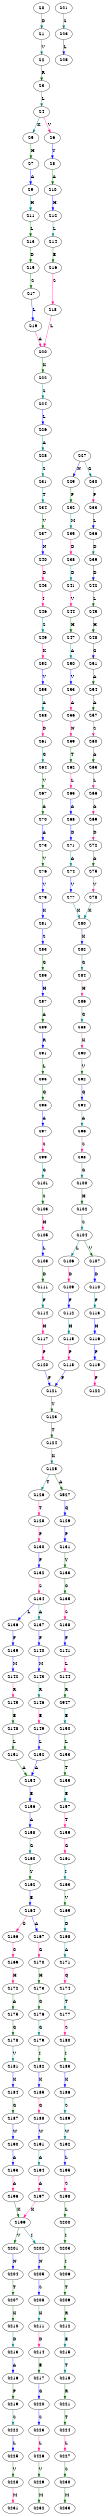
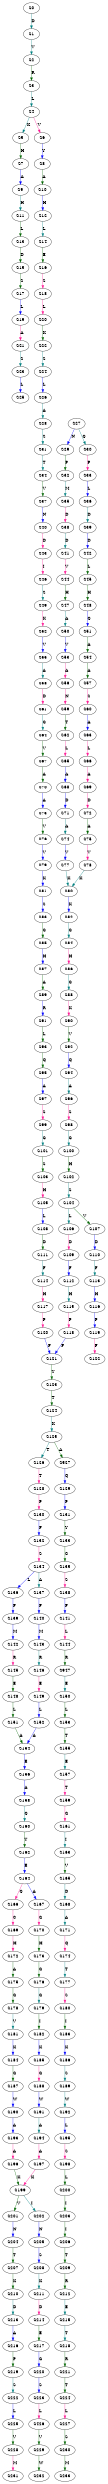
  strict digraph {
    fontname="DejaVu Serif"
    node [fontname="DejaVu Serif"]
    edge [color=darkgreen fontname="DejaVu Serif"]
    S0
    S1
    S2
    S3
    S4
    S5
    S6
    S7
    S8
    S9
    S10
    S11
    S12
    S13
    S14
    S15
    S16
    S17
    S18
    S19
    S20
    S21
    S22
    S23
    S24
    S25
    S26
    S28
    S27
    S29
    S30
    S31
    S32
    S33
    S34
    S35
    S36
    S37
    S38
    S39
    S40
    S41
    S42
    S43
    S44
    S45
    S46
    S47
    S48
    S49
    S50
    S51
    S52
    S53
    S54
    S55
    S56
    S57
    S58
    S59
    S60
    S61
    S62
    S63
    S64
    S65
    S66
    S67
    S68
    S69
    S70
    S71
    S72
    S73
    S74
    S75
    S76
    S77
    S78
    S79
    S80
    S81
    S82
    S83
    S84
    S85
    S86
    S87
    S88
    S89
    S90
    S91
    S92
    S93
    S94
    S95
    S96
    S97
    S98
    S99
    S100
    S101
    S102
    S103
    S104
    S105
    S106
    S107
    S108
    S109
    S110
    S111
    S112
    S113
    S114
    S115
    S116
    S117
    S118
    S119
    S120
    S121
    S122
    S123
    S124
    S125
    S126
    n128 [label=S527]
    S128
    S129
    S130
    S131
    S132
    S133
    S134
    S135
    S136
    S137
    S138
    S139
    S140
    S141
    S142
    S143
    S144
    S145
    S146
    n148 [label=S947]
    S148
    S149
    S150
    S151
    S152
    S153
    S154
    S155
    S156
    S157
    S158
    S159
    S160
    S161
    S162
    S163
    S164
    S165
    S166
    S167
    S168
    S169
    S170
    S171
    S172
    S173
    S174
    S175
    S176
    S177
    S178
    S179
    S180
    S181
    S182
    S183
    S184
    S185
    S186
    S187
    S188
    S189
    S190
    S191
    S192
    S193
    S194
    S195
    S196
    S197
    S198
    S199
    S200
    S201
    S202
    S203
    S204
    S205
    S206
    S207
    S208
    S209
    S210
    S211
    S212
    S213
    S214
    S215
    S216
    S217
    S218
    S219
    S220
    S221
    S222
    S223
    S224
    S225
    n227 [label=S426]
    S227
    S228
    S229
    S230
    S231
    S232
    S233
    S0 -> S1 [color=teal label=D]
    S1 -> S2 [color=teal label=V]
    S2 -> S3 [label=R]
    S3 -> S4 [color=teal label=L]
    S4 -> S5 [color=teal label=K]
    S4 -> S6 [color=deeppink label=V]
    S5 -> S7 [label=H]
    S6 -> S8 [color=blue label=Y]
    S7 -> S9 [color=blue label=A]
    S8 -> S10 [label=A]
    S9 -> S11 [color=teal label=H]
    S10 -> S12 [color=blue label=H]
    S11 -> S13 [label=L]
    S12 -> S14 [color=teal label=L]
    S13 -> S15 [label=D]
    S14 -> S16 [label=E]
    S15 -> S17 [label=S]
    S16 -> S18 [color=deeppink label=S]
    S17 -> S19 [color=blue label=L]
    S18 -> S20 [color=deeppink label=L]
-   S19 -> S20 [color=deeppink label=A]
+   S19 -> S21 [color=deeppink label=A]
    S20 -> S22 [label=K]
    S21 -> S23 [color=teal label=S]
    S22 -> S24 [color=teal label=S]
    S23 -> S25 [color=blue label=L]
    S24 -> S26 [color=blue label=L]
    S26 -> S28 [color=teal label=A]
    S28 -> S31 [color=teal label=S]
    S27 -> S29 [color=blue label=N]
    S27 -> S30 [color=teal label=G]
    S29 -> S32 [label=P]
    S30 -> S33 [color=deeppink label=P]
    S31 -> S34 [color=teal label=T]
    S32 -> S35 [color=teal label=M]
    S33 -> S36 [color=blue label=L]
    S34 -> S37 [label=V]
    S35 -> S38 [color=deeppink label=D]
    S36 -> S39 [color=teal label=D]
    S37 -> S40 [color=blue label=N]
    S38 -> S41 [color=teal label=D]
    S39 -> S42 [color=blue label=D]
    S40 -> S43 [color=deeppink label=D]
    S41 -> S44 [color=deeppink label=V]
    S42 -> S45 [label=L]
    S43 -> S46 [color=deeppink label=I]
    S44 -> S47 [label=H]
    S45 -> S48 [label=H]
    S46 -> S49 [color=teal label=S]
    S47 -> S50 [color=teal label=A]
    S48 -> S51 [color=blue label=G]
    S49 -> S52 [color=deeppink label=K]
    S50 -> S53 [color=blue label=V]
    S51 -> S54 [label=A]
    S52 -> S55 [color=blue label=V]
    S53 -> S56 [color=deeppink label=A]
    S54 -> S57 [label=A]
    S55 -> S58 [color=teal label=A]
    S56 -> S59 [color=deeppink label=N]
    S57 -> S60 [color=deeppink label=S]
    S58 -> S61 [color=deeppink label=D]
    S59 -> S62 [label=T]
-   S60 -> S63 [label=A]
+   S60 -> S63 [color=blue label=A]
    S61 -> S64 [color=teal label=G]
    S62 -> S65 [color=deeppink label=L]
    S63 -> S66 [color=deeppink label=L]
    S64 -> S67 [label=V]
    S65 -> S68 [color=blue label=A]
    S66 -> S69 [color=deeppink label=A]
    S67 -> S70 [label=A]
    S68 -> S71 [color=blue label=D]
    S69 -> S72 [color=deeppink label=D]
    S70 -> S73 [color=blue label=A]
    S71 -> S74 [color=teal label=A]
    S72 -> S75 [label=A]
    S73 -> S76 [label=V]
    S74 -> S77 [color=blue label=V]
    S75 -> S78 [color=deeppink label=V]
    S76 -> S79 [color=blue label=V]
    S77 -> S80 [color=teal label=K]
    S78 -> S80 [color=teal label=K]
    S79 -> S81 [color=blue label=K]
    S80 -> S82 [color=blue label=K]
    S81 -> S83 [color=blue label=S]
    S82 -> S84 [color=teal label=G]
    S83 -> S85 [label=G]
    S84 -> S86 [color=deeppink label=H]
    S85 -> S87 [color=blue label=H]
    S86 -> S88 [color=teal label=G]
    S87 -> S89 [label=A]
    S88 -> S90 [color=deeppink label=K]
    S89 -> S91 [color=blue label=R]
    S90 -> S92 [label=V]
    S91 -> S93 [label=L]
    S92 -> S94 [color=blue label=Q]
    S93 -> S95 [label=Q]
    S94 -> S96 [color=teal label=A]
    S95 -> S97 [color=blue label=A]
    S96 -> S98 [color=deeppink label=S]
    S97 -> S99 [color=deeppink label=S]
    S98 -> S100 [color=teal label=G]
    S99 -> S101 [color=teal label=G]
    S100 -> S102 [label=H]
    S101 -> S103 [label=S]
    S102 -> S104 [color=teal label=S]
    S103 -> S105 [color=deeppink label=H]
    S104 -> S106 [color=teal label=L]
    S104 -> S107 [label=V]
    S105 -> S108 [color=blue label=L]
    S106 -> S109 [color=deeppink label=D]
    S107 -> S110 [color=blue label=D]
    S108 -> S111 [label=D]
    S109 -> S112 [color=blue label=F]
    S110 -> S113 [color=teal label=F]
    S111 -> S114 [color=teal label=F]
    S112 -> S115 [color=teal label=H]
    S113 -> S116 [color=blue label=H]
    S114 -> S117 [color=deeppink label=H]
    S115 -> S118 [color=deeppink label=P]
    S116 -> S119 [color=blue label=P]
    S117 -> S120 [color=deeppink label=P]
    S118 -> S121 [color=blue label=F]
    S119 -> S122 [color=deeppink label=F]
    S120 -> S121 [color=blue label=F]
    S121 -> S123 [label=Y]
    S123 -> S124 [label=T]
    S124 -> S125 [color=teal label=K]
    S125 -> S126 [color=teal label=T]
    S125 -> n128 [label=A]
    S126 -> S128 [color=deeppink label=T]
    n128 -> S129 [color=blue label=Q]
    S128 -> S130 [color=deeppink label=P]
    S129 -> S131 [color=blue label=P]
    S130 -> S132 [color=blue label=F]
    S131 -> S133 [label=Y]
    S132 -> S134 [color=deeppink label=S]
    S133 -> S135 [label=C]
    S134 -> S136 [color=blue label=L]
    S134 -> S137 [color=teal label=A]
    S135 -> S138 [color=deeppink label=S]
    S136 -> S139 [color=blue label=F]
    S137 -> S140 [color=blue label=F]
    S138 -> S141 [color=blue label=F]
    S139 -> S142 [color=blue label=M]
    S140 -> S143 [color=blue label=M]
    S141 -> S144 [color=deeppink label=L]
    S142 -> S145 [color=deeppink label=R]
    S143 -> S146 [color=teal label=R]
    S144 -> n148 [label=R]
    S145 -> S148 [label=E]
    S146 -> S149 [color=deeppink label=E]
    n148 -> S150 [color=teal label=E]
    S148 -> S151 [label=L]
    S149 -> S152 [color=blue label=L]
    S150 -> S153 [label=L]
    S151 -> S154 [label=A]
    S152 -> S154 [color=blue label=A]
    S153 -> S155 [label=T]
    S154 -> S156 [color=blue label=E]
    S155 -> S157 [color=teal label=E]
    S156 -> S158 [color=blue label=A]
    S157 -> S159 [color=deeppink label=T]
    S158 -> S160 [color=teal label=G]
    S159 -> S161 [color=deeppink label=G]
    S160 -> S162 [label=Y]
    S161 -> S163 [color=teal label=I]
    S162 -> S164 [color=blue label=E]
    S163 -> S165 [label=V]
    S164 -> S166 [color=deeppink label=G]
    S164 -> S167 [color=blue label=A]
    S165 -> S168 [color=teal label=D]
    S166 -> S169 [color=deeppink label=C]
    S167 -> S170 [color=deeppink label=G]
    S168 -> S171 [color=teal label=A]
    S169 -> S172 [color=deeppink label=H]
    S170 -> S173 [label=H]
    S171 -> S174 [color=deeppink label=Q]
    S172 -> S175 [label=A]
    S173 -> S176 [label=G]
    S174 -> S177 [color=teal label=T]
    S175 -> S178 [label=G]
    S176 -> S179 [color=teal label=G]
    S177 -> S180 [color=deeppink label=S]
    S178 -> S181 [color=teal label=V]
    S179 -> S182 [label=I]
    S180 -> S183 [label=I]
    S181 -> S184 [color=blue label=K]
    S182 -> S185 [color=blue label=K]
    S183 -> S186 [color=blue label=K]
    S184 -> S187 [label=G]
    S185 -> S188 [color=deeppink label=G]
    S186 -> S189 [color=teal label=S]
    S187 -> S190 [color=blue label=W]
    S188 -> S191 [color=blue label=W]
    S189 -> S192 [color=teal label=W]
    S190 -> S193 [color=blue label=A]
    S191 -> S194 [color=teal label=A]
    S192 -> S195 [color=blue label=L]
    S193 -> S196 [color=deeppink label=A]
    S194 -> S197 [color=deeppink label=A]
    S195 -> S198 [color=deeppink label=S]
    S196 -> S199 [label=K]
    S197 -> S199 [color=deeppink label=K]
    S198 -> S200 [label=L]
    S199 -> S201 [label=V]
    S199 -> S202 [color=teal label=I]
    S200 -> S203 [label=I]
    S201 -> S204 [color=blue label=N]
    S202 -> S205 [color=blue label=N]
    S203 -> S206 [label=I]
    S204 -> S207 [label=T]
    S205 -> S208 [color=blue label=S]
    S206 -> S209 [label=T]
    S207 -> S210 [label=K]
    S208 -> S211 [color=teal label=K]
    S209 -> S212 [label=R]
    S210 -> S213 [color=teal label=D]
    S211 -> S214 [color=deeppink label=D]
    S212 -> S215 [color=teal label=E]
    S213 -> S216 [color=blue label=A]
    S214 -> S217 [label=E]
    S215 -> S218 [color=teal label=T]
    S216 -> S219 [label=P]
    S217 -> S220 [color=blue label=G]
    S218 -> S221 [label=R]
    S219 -> S222 [color=teal label=S]
    S220 -> S223 [color=blue label=S]
    S221 -> S224 [label=T]
    S222 -> S225 [color=blue label=L]
    S223 -> n227 [color=deeppink label=L]
    S224 -> S227 [color=deeppink label=L]
    S225 -> S228 [label=V]
    n227 -> S229 [label=V]
    S227 -> S230 [label=S]
    S228 -> S231 [color=deeppink label=M]
-   S229 -> S232 [label=M]
+   S229 -> S232 [label=W]
    S230 -> S233 [label=M]
  }
